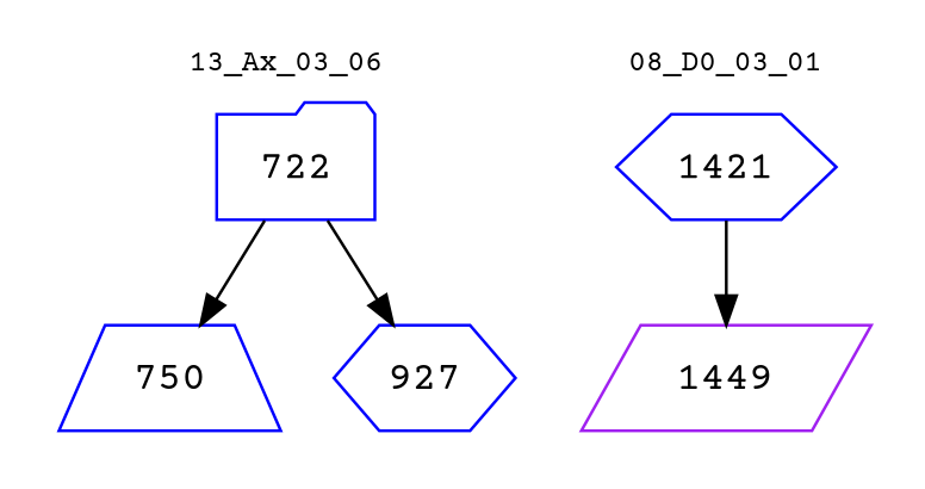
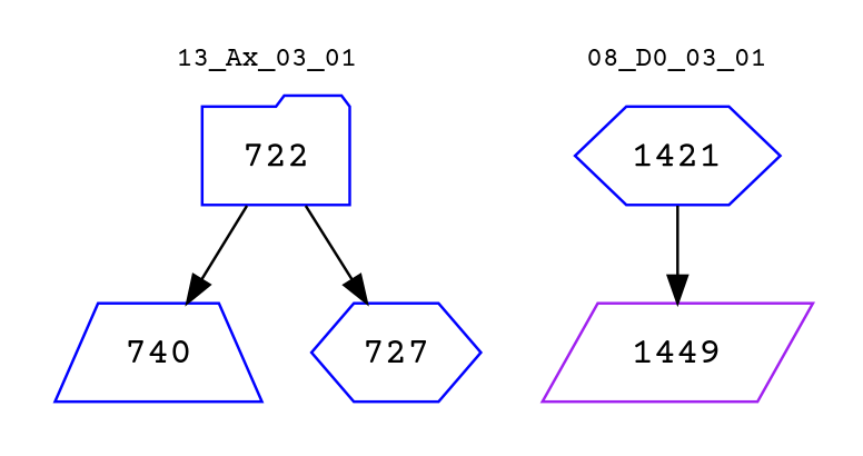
  digraph {
    fontname="Courier Prime"
    node [color=blue fontname="Courier Prime" shape=hexagon]
    edge [color=black fontname="Courier Prime"]
    n1 [label=722 shape=folder]
-   n2 [label=750 shape=trapezium]
-   n3 [label=927]
+   n2 [label=740 shape=trapezium]
+   n3 [label=727]
    n4 [label=1421]
    n5 [color=purple label=1449 shape=parallelogram]
    subgraph cluster_1 {
      color=white
      fontsize=10
-     label="13_Ax_03_06"
+     label="13_Ax_03_01"
      n1
      n2
      n3
    }
    subgraph cluster_2 {
      color=white
      fontsize=10
      label="08_D0_03_01"
      n4
      n5
    }
    n1 -> n2
    n1 -> n3
    n4 -> n5
  }
